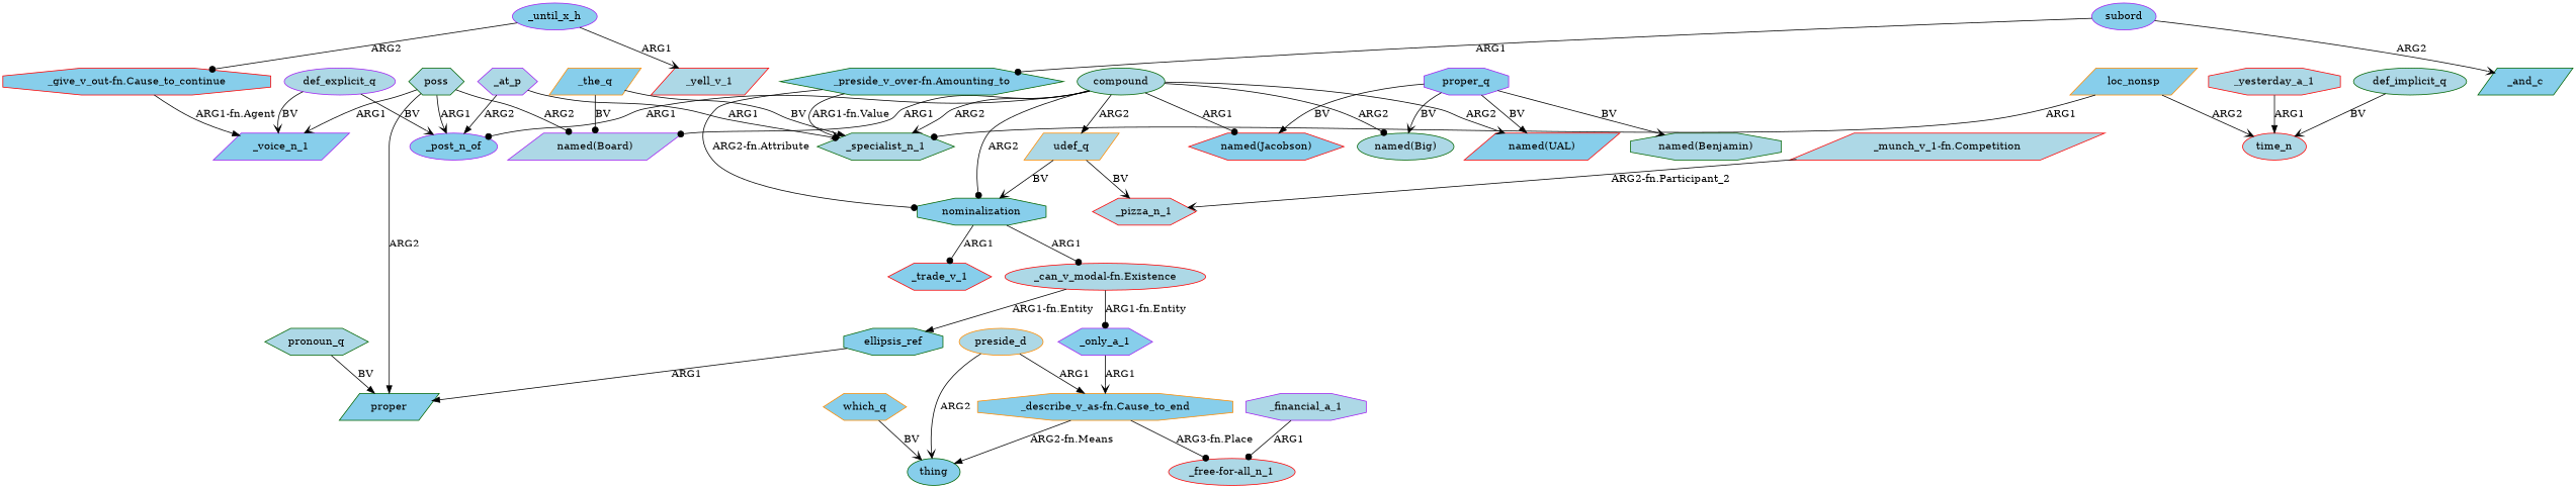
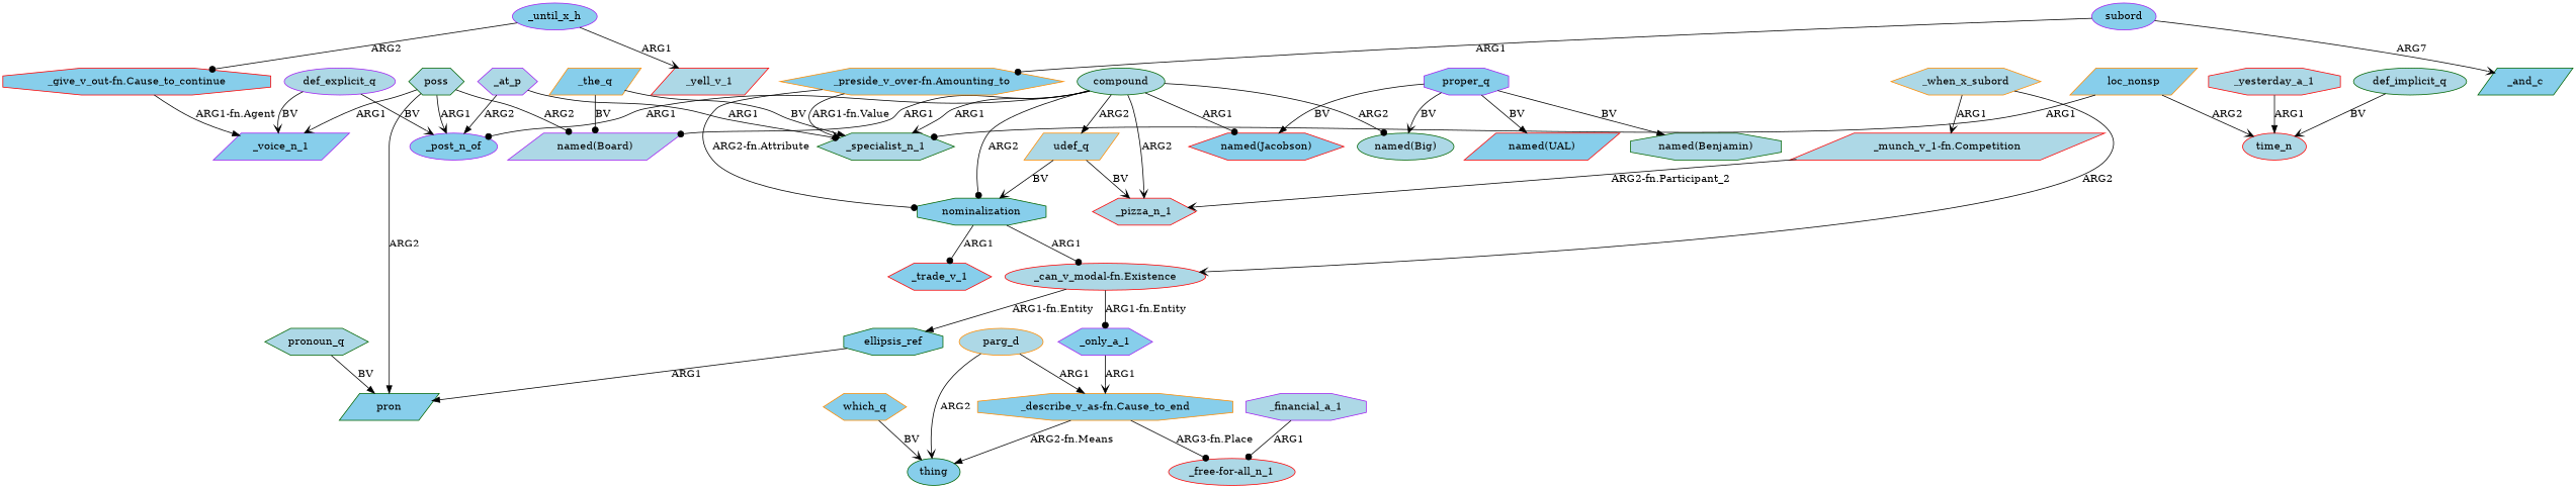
  digraph {
    node [color=darkgreen fillcolor=lightblue shape=ellipse style=filled]
    edge [arrowhead=vee]
    _until_x_h [color=purple fillcolor=skyblue]
    "_give_v_out-fn.Cause_to_continue" [color=red fillcolor=skyblue shape=octagon]
    _yell_v_1 [color=red shape=parallelogram]
    _voice_n_1 [color=purple fillcolor=skyblue shape=parallelogram]
    _only_a_1 [color=purple fillcolor=skyblue shape=hexagon]
    "_can_v_modal-fn.Existence" [color=red]
    ellipsis_ref [fillcolor=skyblue shape=octagon]
    "_describe_v_as-fn.Cause_to_end" [color=darkorange fillcolor=skyblue shape=octagon]
-   pron [fillcolor=skyblue shape=parallelogram label=proper]
+   pron [fillcolor=skyblue shape=parallelogram]
    thing [fillcolor=skyblue]
    "_free-for-all_n_1" [color=red]
    _the_q [color=darkorange fillcolor=skyblue shape=parallelogram]
    "named(Board)" [color=purple shape=parallelogram]
    _specialist_n_1 [shape=hexagon]
    compound
    _post_n_of [color=purple fillcolor=skyblue]
    "named(Big)"
    nominalization [fillcolor=skyblue shape=octagon]
    "named(UAL)" [color=red fillcolor=skyblue shape=parallelogram]
    "named(Jacobson)" [color=red fillcolor=skyblue shape=hexagon]
    udef_q [color=darkorange shape=parallelogram]
    _trade_v_1 [color=red fillcolor=skyblue shape=hexagon]
    "named(Benjamin)" [shape=octagon]
    _at_p [color=purple shape=hexagon]
    which_q [color=darkorange fillcolor=skyblue shape=hexagon]
    _pizza_n_1 [color=red shape=hexagon]
    subord [color=purple fillcolor=skyblue]
-   "_preside_v_over-fn.Amounting_to" [fillcolor=skyblue shape=hexagon]
+   "_preside_v_over-fn.Amounting_to" [color=darkorange fillcolor=skyblue shape=hexagon]
    _and_c [fillcolor=skyblue shape=parallelogram]
    def_explicit_q [color=purple]
    poss [shape=hexagon]
    _yesterday_a_1 [color=red shape=octagon]
    time_n [color=red]
    _financial_a_1 [color=purple shape=octagon]
-   parg_d [color=darkorange label=preside_d]
+   parg_d [color=darkorange]
    proper_q [color=purple fillcolor=skyblue shape=octagon]
    pronoun_q [shape=hexagon]
    loc_nonsp [color=darkorange fillcolor=skyblue shape=parallelogram]
+   _when_x_subord [color=darkorange shape=hexagon]
    "_munch_v_1-fn.Competition" [color=red shape=parallelogram]
    def_implicit_q
    _until_x_h -> "_give_v_out-fn.Cause_to_continue" [arrowhead=dot label=ARG2]
    _until_x_h -> _yell_v_1 [label=ARG1]
    "_give_v_out-fn.Cause_to_continue" -> _voice_n_1 [arrowhead=normal label="ARG1-fn.Agent"]
    _only_a_1 -> "_describe_v_as-fn.Cause_to_end" [label=ARG1]
    "_can_v_modal-fn.Existence" -> _only_a_1 [arrowhead=dot label="ARG1-fn.Entity"]
    "_can_v_modal-fn.Existence" -> ellipsis_ref [arrowhead=normal label="ARG1-fn.Entity"]
    ellipsis_ref -> pron [arrowhead=normal label=ARG1]
    "_describe_v_as-fn.Cause_to_end" -> thing [arrowhead=normal label="ARG2-fn.Means"]
    "_describe_v_as-fn.Cause_to_end" -> "_free-for-all_n_1" [arrowhead=dot label="ARG3-fn.Place"]
    _the_q -> "named(Board)" [arrowhead=dot label=BV]
    _the_q -> _specialist_n_1 [arrowhead=normal label=BV]
    compound -> "named(Board)" [arrowhead=dot label=ARG1]
-   compound -> _specialist_n_1 [label=ARG2]
+   compound -> _specialist_n_1 [label=ARG1]
    compound -> _post_n_of [arrowhead=dot label=ARG1]
    compound -> "named(Big)" [arrowhead=dot label=ARG2]
    compound -> nominalization [arrowhead=dot label=ARG2]
-   compound -> "named(UAL)" [label=ARG2]
+   compound -> _pizza_n_1 [label=ARG2]
    compound -> "named(Jacobson)" [arrowhead=dot label=ARG1]
    compound -> udef_q [arrowhead=normal label=ARG2]
    nominalization -> "_can_v_modal-fn.Existence" [arrowhead=dot label=ARG1]
    nominalization -> _trade_v_1 [arrowhead=dot label=ARG1]
    udef_q -> nominalization [label=BV]
    udef_q -> _pizza_n_1 [label=BV]
    _at_p -> _specialist_n_1 [arrowhead=dot label=ARG1]
    _at_p -> _post_n_of [arrowhead=normal label=ARG2]
    which_q -> thing [label=BV]
    subord -> "_preside_v_over-fn.Amounting_to" [arrowhead=dot label=ARG1]
-   subord -> _and_c [label=ARG2]
+   subord -> _and_c [label=ARG7]
    "_preside_v_over-fn.Amounting_to" -> _specialist_n_1 [label="ARG1-fn.Value"]
    "_preside_v_over-fn.Amounting_to" -> nominalization [arrowhead=dot label="ARG2-fn.Attribute"]
    def_explicit_q -> _voice_n_1 [label=BV]
    def_explicit_q -> _post_n_of [label=BV]
    poss -> _voice_n_1 [label=ARG1]
    poss -> pron [arrowhead=normal label=ARG2]
    poss -> "named(Board)" [arrowhead=dot label=ARG2]
    poss -> _post_n_of [label=ARG1]
    _yesterday_a_1 -> time_n [arrowhead=normal label=ARG1]
    _financial_a_1 -> "_free-for-all_n_1" [arrowhead=dot label=ARG1]
    parg_d -> "_describe_v_as-fn.Cause_to_end" [arrowhead=normal label=ARG1]
    parg_d -> thing [label=ARG2]
    proper_q -> "named(Big)" [label=BV]
    proper_q -> "named(UAL)" [arrowhead=normal label=BV]
    proper_q -> "named(Jacobson)" [arrowhead=normal label=BV]
-   proper_q -> "named(Benjamin)" [label=BV]
+   proper_q -> "named(Benjamin)" [arrowhead=normal label=BV]
    pronoun_q -> pron [arrowhead=normal label=BV]
    loc_nonsp -> _specialist_n_1 [arrowhead=dot label=ARG1]
    loc_nonsp -> time_n [label=ARG2]
+   _when_x_subord -> "_can_v_modal-fn.Existence" [label=ARG2]
+   _when_x_subord -> "_munch_v_1-fn.Competition" [label=ARG1]
    "_munch_v_1-fn.Competition" -> _pizza_n_1 [label="ARG2-fn.Participant_2"]
    def_implicit_q -> time_n [label=BV]
  }
